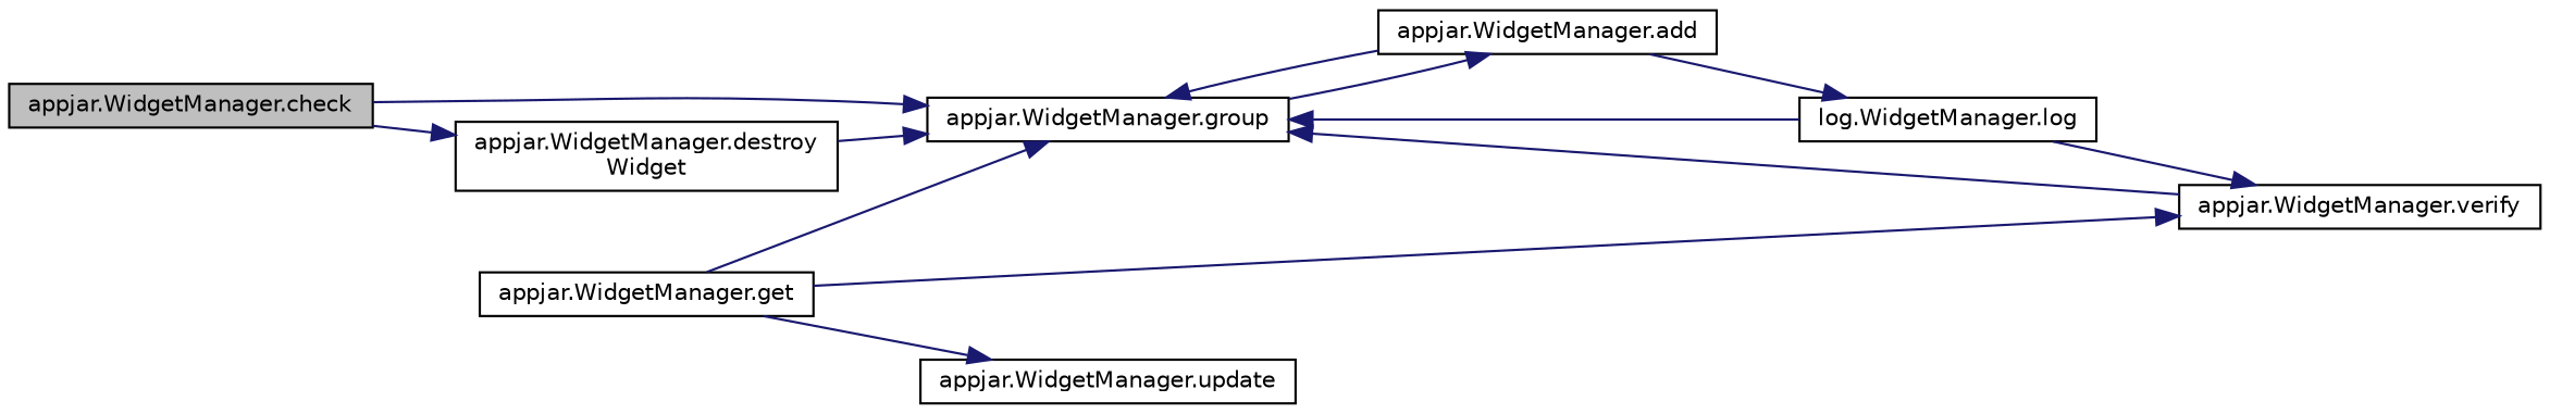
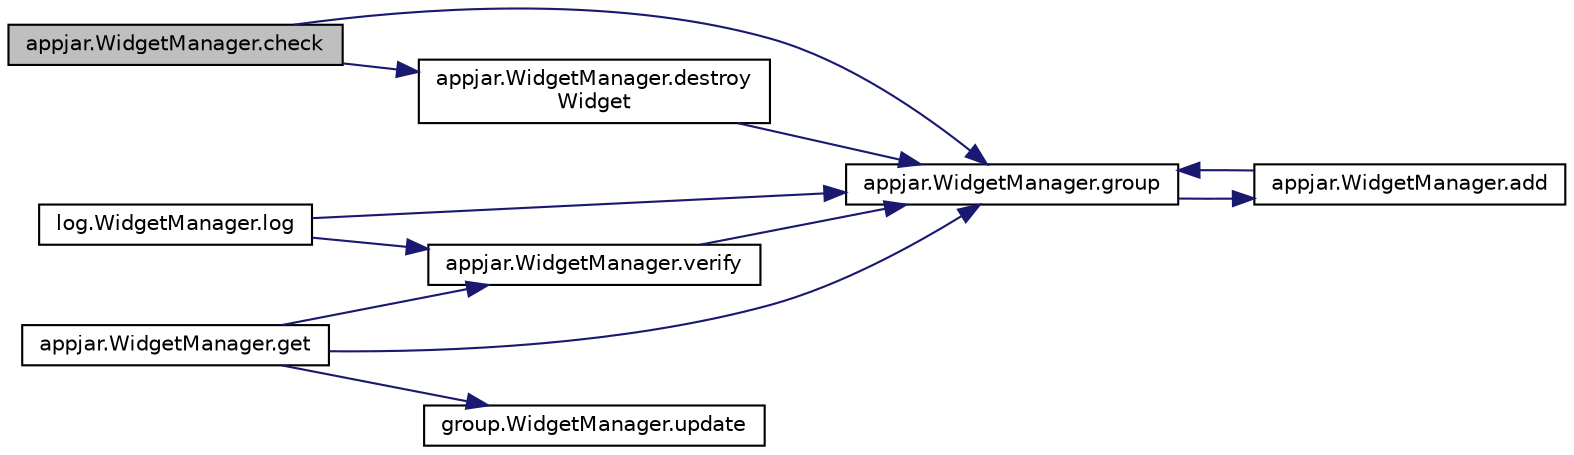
  digraph {
    rankdir=LR
    node [color=black fillcolor=white fontname=Helvetica fontsize=10 shape=record style=filled]
    edge [color=midnightblue fontname=Helvetica fontsize=10 labelfontname=Helvetica labelfontsize=10 style=solid]
    n1 [fillcolor=grey75 fontcolor=black height=0.2 label="appjar.WidgetManager.check" width=0.4]
    n2 [height=0.2 label="appjar.WidgetManager.group" width=0.4]
    n3 [height=0.2 label="appjar.WidgetManager.destroy\lWidget" width=0.4]
    n4 [height=0.2 label="appjar.WidgetManager.add" width=0.4]
    n5 [height=0.2 label="log.WidgetManager.log" width=0.4]
    n6 [height=0.2 label="appjar.WidgetManager.verify" width=0.4]
    n7 [height=0.2 label="appjar.WidgetManager.get" width=0.4]
-   n8 [height=0.2 label="appjar.WidgetManager.update" width=0.4]
+   n8 [height=0.2 label="group.WidgetManager.update" width=0.4]
    n1 -> n2
    n1 -> n3
    n2 -> n4
    n3 -> n2
    n4 -> n2
-   n4 -> n5
    n5 -> n2
    n5 -> n6
    n6 -> n2
    n7 -> n2
    n7 -> n6
    n7 -> n8
  }
